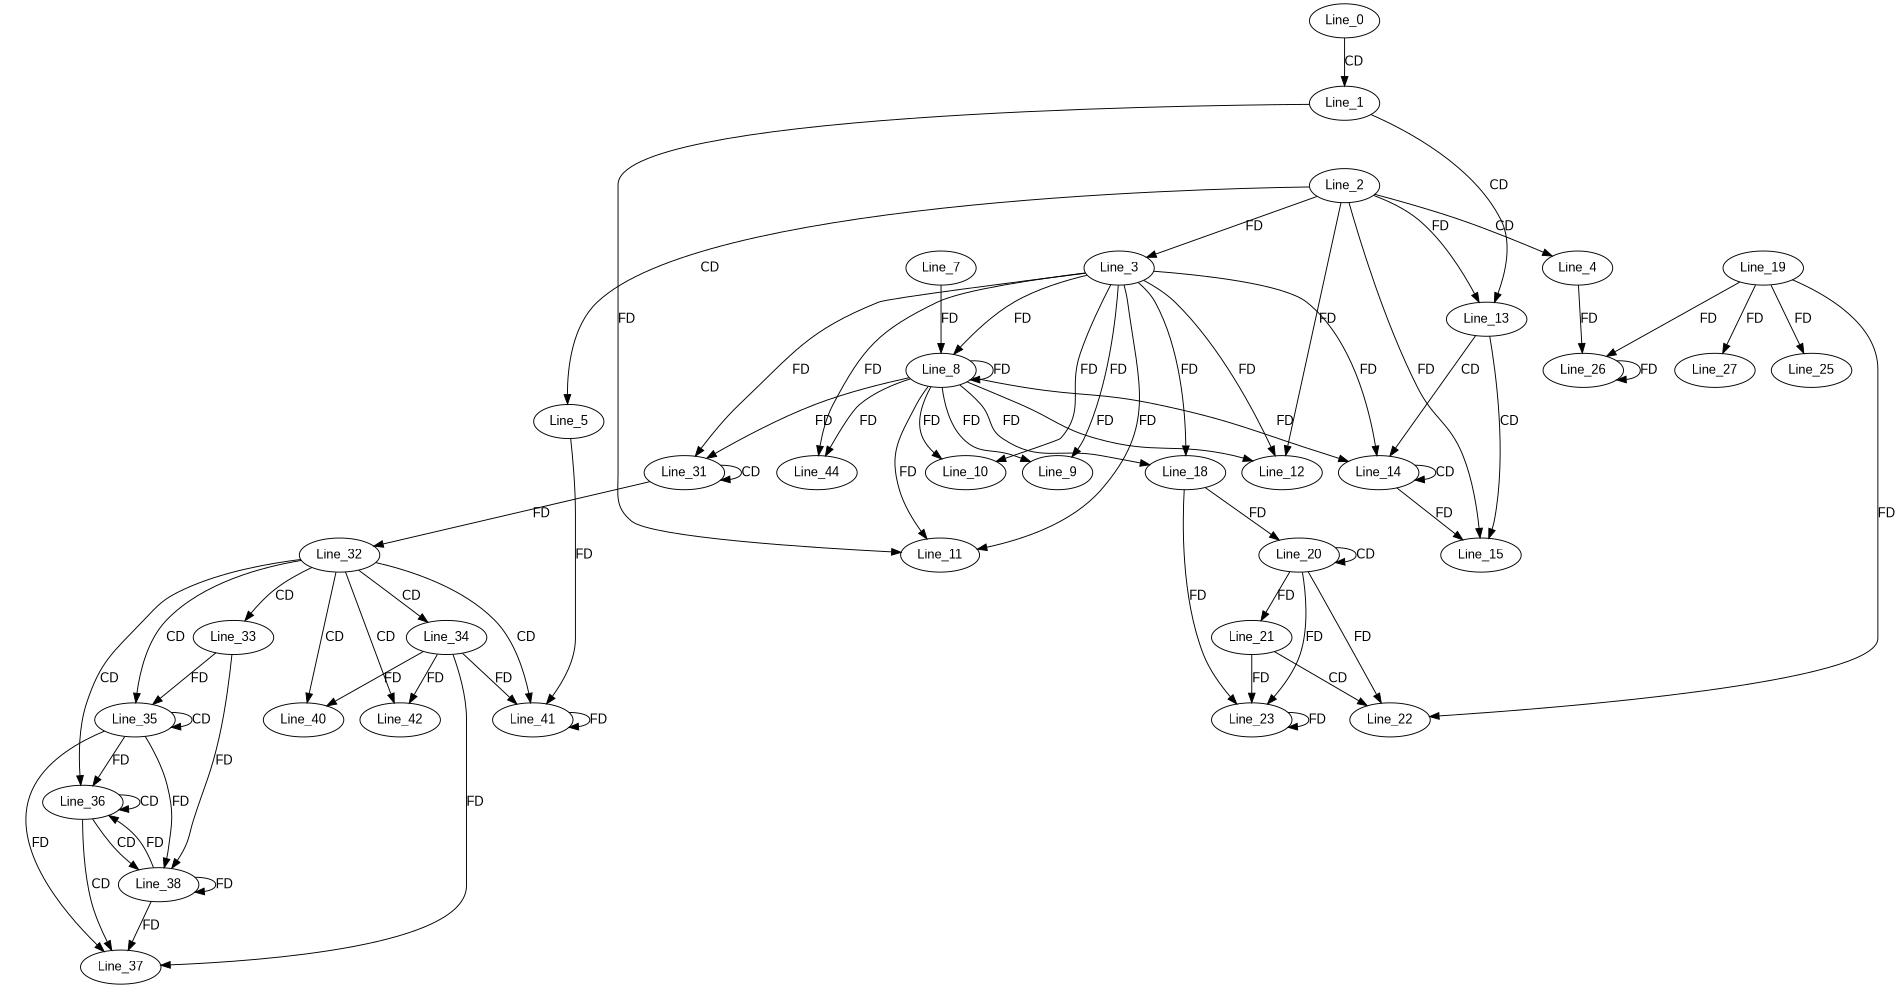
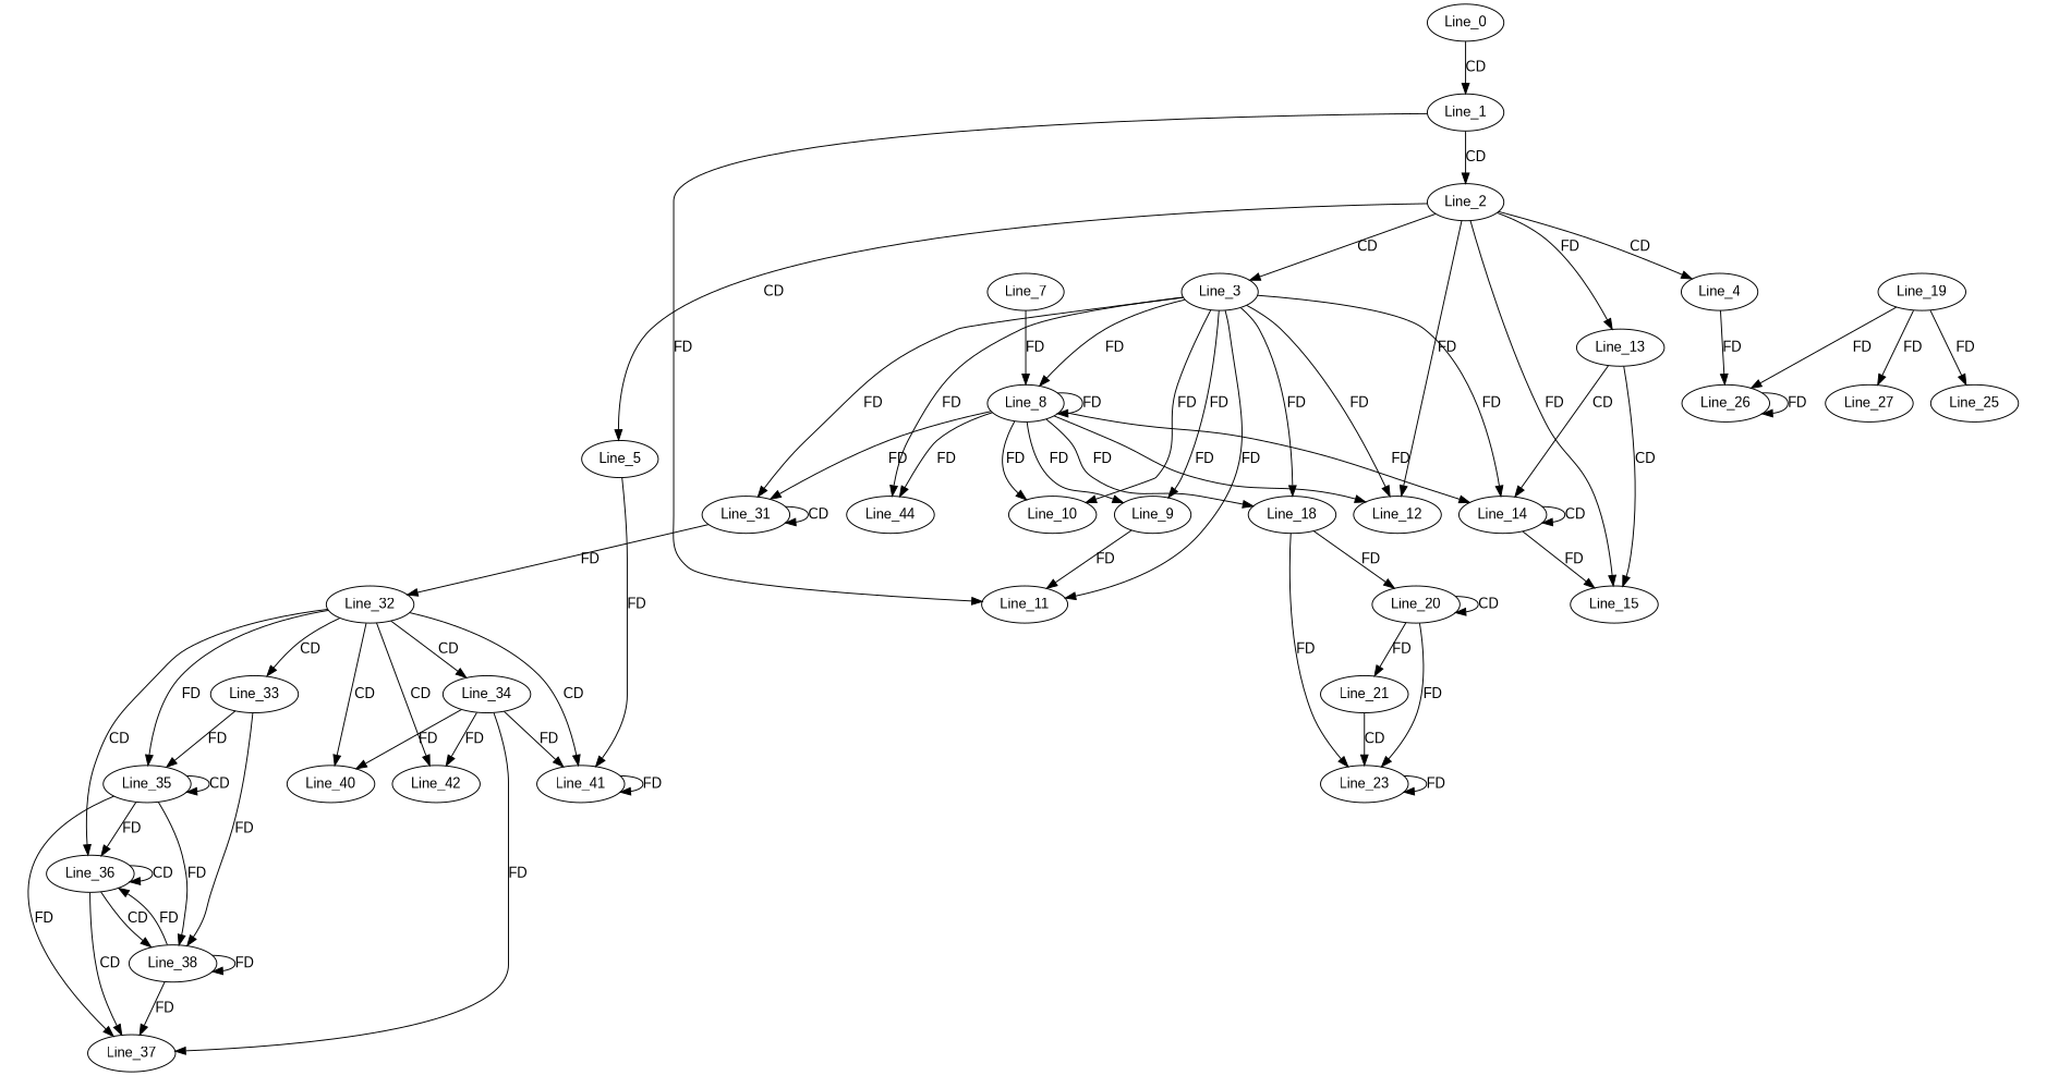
  digraph {
    fontname="Liberation Sans"
    node [fontname="Liberation Sans"]
    edge [fontname="Liberation Sans"]
    Line_0
    Line_1
    Line_2
    Line_11
    Line_3
    Line_4
    Line_5
    Line_12
    Line_13
    Line_15
    Line_8
    Line_9
    Line_10
    Line_14
    Line_18
    Line_31
    Line_44
    Line_26
    Line_41
    Line_20
    Line_23
    Line_32
    Line_7
    Line_21
-   Line_22
    Line_19
    Line_25
    Line_27
    Line_33
    Line_34
    Line_35
    Line_36
    Line_40
    Line_42
    Line_38
    Line_37
    Line_0 -> Line_1 [label=CD]
-   Line_1 -> Line_13 [label=CD]
+   Line_1 -> Line_2 [label=CD]
    Line_1 -> Line_11 [label=FD]
-   Line_2 -> Line_3 [label=FD]
+   Line_2 -> Line_3 [label=CD]
    Line_2 -> Line_4 [label=CD]
    Line_2 -> Line_5 [label=CD]
    Line_2 -> Line_12 [label=FD]
    Line_2 -> Line_13 [label=FD]
    Line_2 -> Line_15 [label=FD]
    Line_3 -> Line_11 [label=FD]
    Line_3 -> Line_12 [label=FD]
    Line_3 -> Line_8 [label=FD]
    Line_3 -> Line_9 [label=FD]
    Line_3 -> Line_10 [label=FD]
    Line_3 -> Line_14 [label=FD]
    Line_3 -> Line_18 [label=FD]
    Line_3 -> Line_31 [label=FD]
    Line_3 -> Line_44 [label=FD]
    Line_4 -> Line_26 [label=FD]
    Line_5 -> Line_41 [label=FD]
    Line_13 -> Line_15 [label=CD]
    Line_13 -> Line_14 [label=CD]
-   Line_8 -> Line_11 [label=FD]
+   Line_9 -> Line_11 [label=FD]
    Line_8 -> Line_12 [label=FD]
    Line_8 -> Line_8 [label=FD]
    Line_8 -> Line_9 [label=FD]
    Line_8 -> Line_10 [label=FD]
    Line_8 -> Line_14 [label=FD]
    Line_8 -> Line_18 [label=FD]
    Line_8 -> Line_31 [label=FD]
    Line_8 -> Line_44 [label=FD]
    Line_14 -> Line_15 [label=FD]
    Line_14 -> Line_14 [label=CD]
    Line_18 -> Line_20 [label=FD]
    Line_18 -> Line_23 [label=FD]
    Line_31 -> Line_31 [label=CD]
    Line_31 -> Line_32 [label=FD]
    Line_26 -> Line_26 [label=FD]
    Line_41 -> Line_41 [label=FD]
    Line_20 -> Line_20 [label=CD]
    Line_20 -> Line_23 [label=FD]
    Line_20 -> Line_21 [label=FD]
-   Line_20 -> Line_22 [label=FD]
    Line_23 -> Line_23 [label=FD]
    Line_32 -> Line_41 [label=CD]
    Line_32 -> Line_33 [label=CD]
    Line_32 -> Line_34 [label=CD]
-   Line_32 -> Line_35 [label=CD]
+   Line_32 -> Line_35 [label=FD]
    Line_32 -> Line_36 [label=CD]
    Line_32 -> Line_40 [label=CD]
    Line_32 -> Line_42 [label=CD]
    Line_7 -> Line_8 [label=FD]
-   Line_21 -> Line_23 [label=FD]
-   Line_21 -> Line_22 [label=CD]
+   Line_21 -> Line_23 [label=CD]
    Line_19 -> Line_26 [label=FD]
-   Line_19 -> Line_22 [label=FD]
    Line_19 -> Line_25 [label=FD]
    Line_19 -> Line_27 [label=FD]
    Line_33 -> Line_35 [label=FD]
    Line_33 -> Line_38 [label=FD]
    Line_34 -> Line_41 [label=FD]
    Line_34 -> Line_40 [label=FD]
    Line_34 -> Line_42 [label=FD]
    Line_34 -> Line_37 [label=FD]
    Line_35 -> Line_35 [label=CD]
    Line_35 -> Line_36 [label=FD]
    Line_35 -> Line_38 [label=FD]
    Line_35 -> Line_37 [label=FD]
    Line_36 -> Line_36 [label=CD]
    Line_36 -> Line_38 [label=CD]
    Line_36 -> Line_37 [label=CD]
    Line_38 -> Line_36 [label=FD]
    Line_38 -> Line_38 [label=FD]
    Line_38 -> Line_37 [label=FD]
  }
